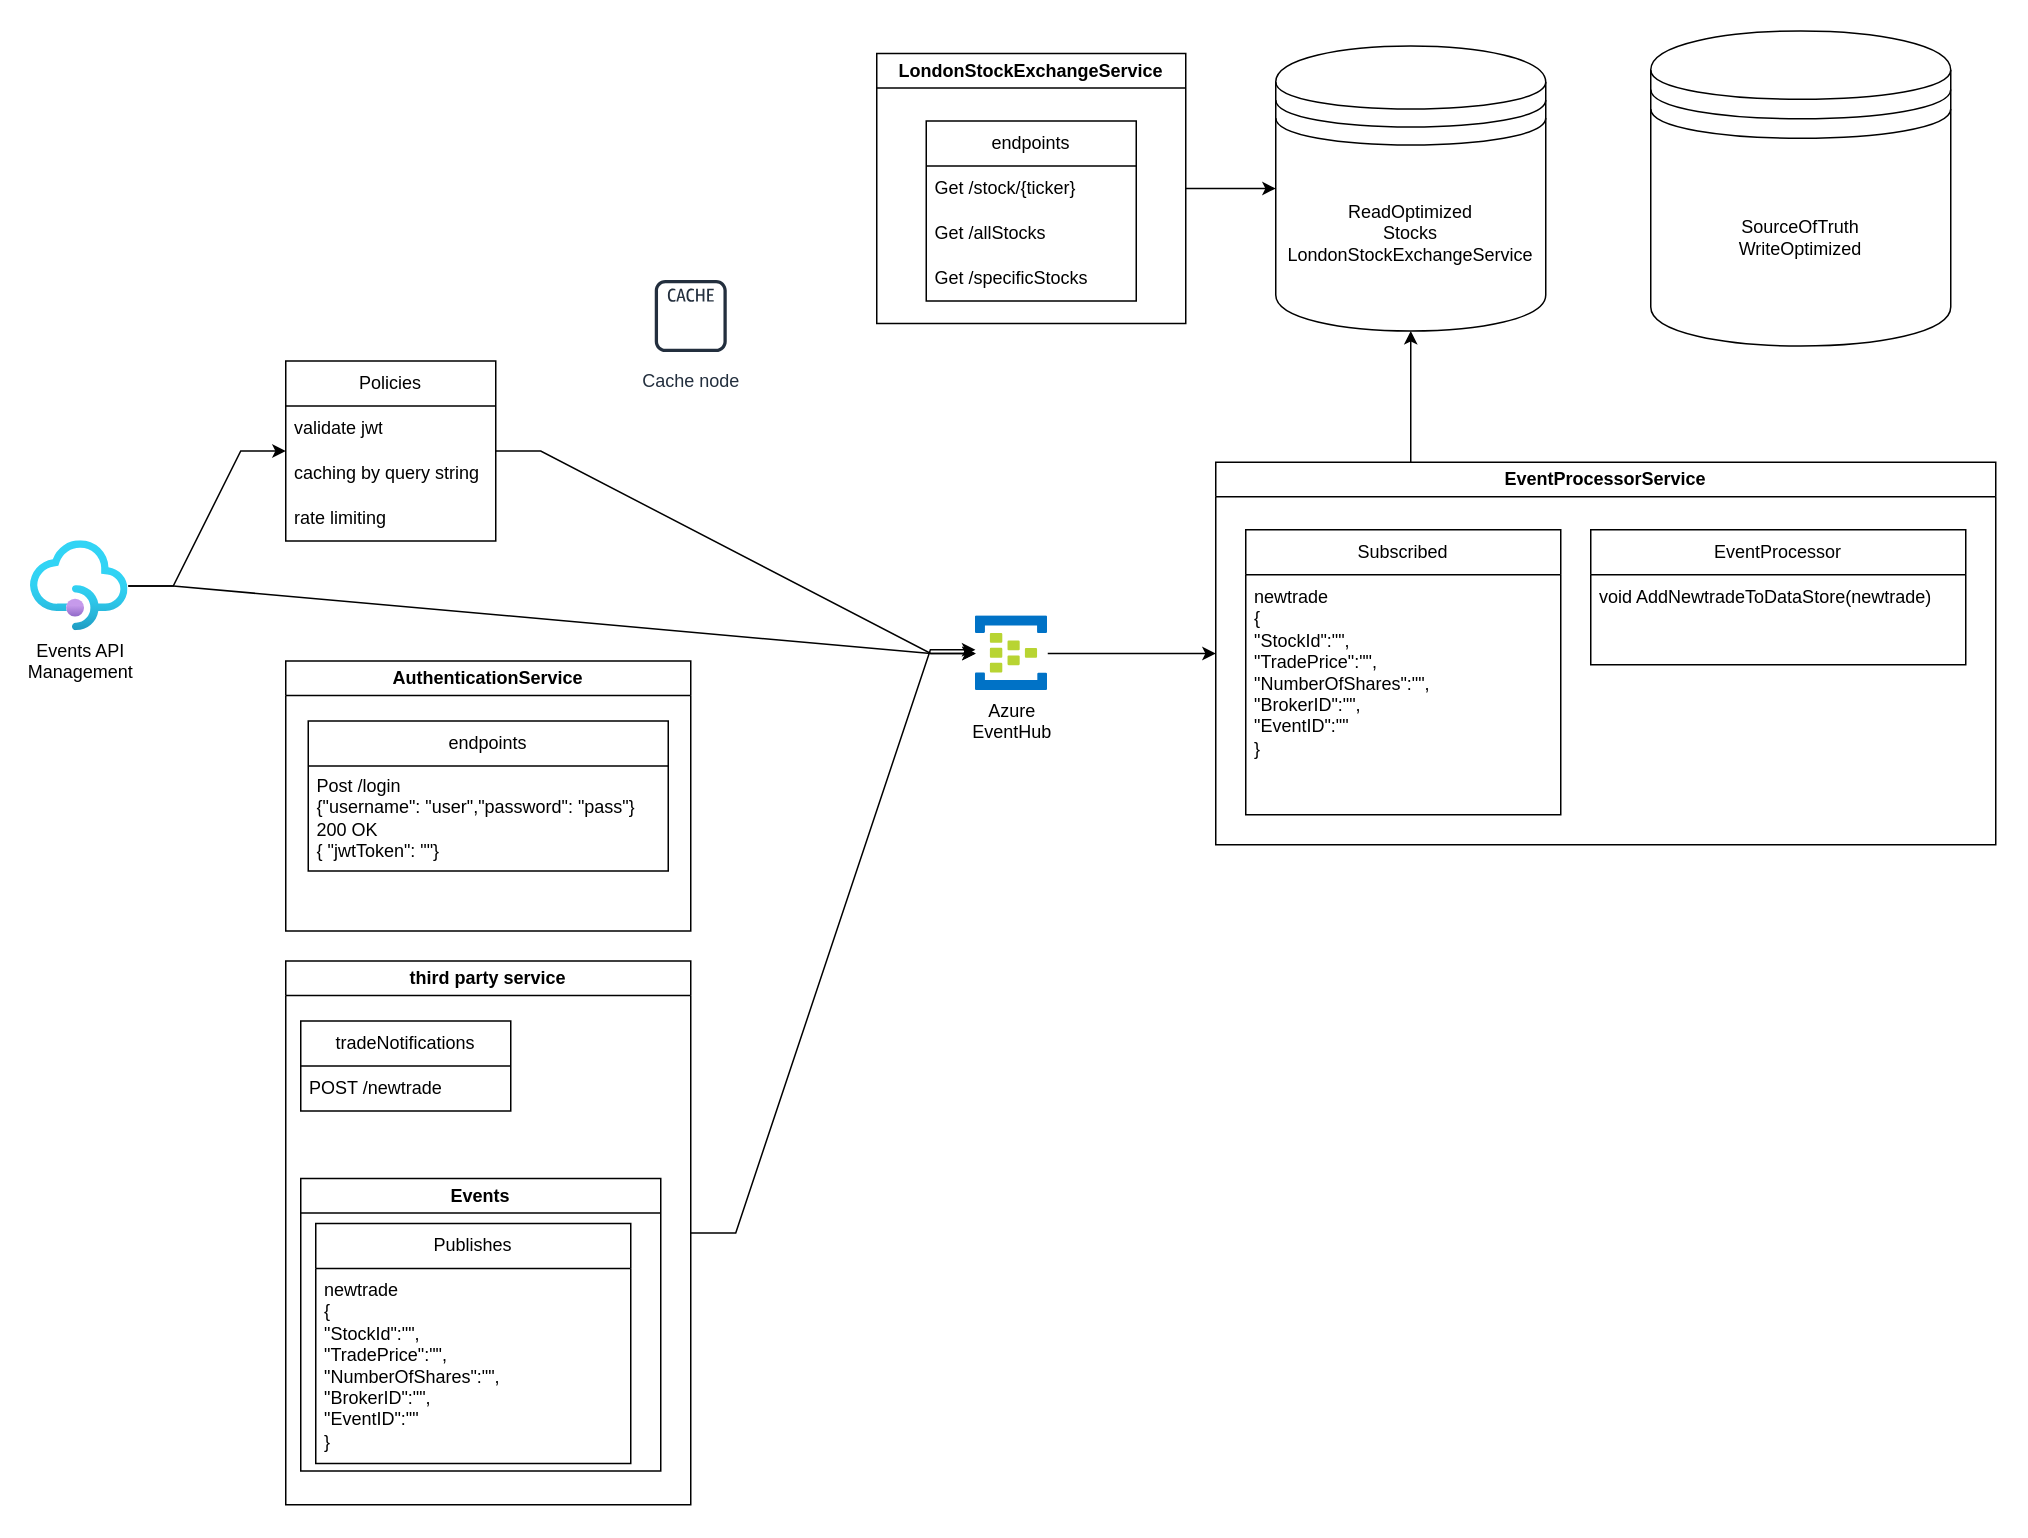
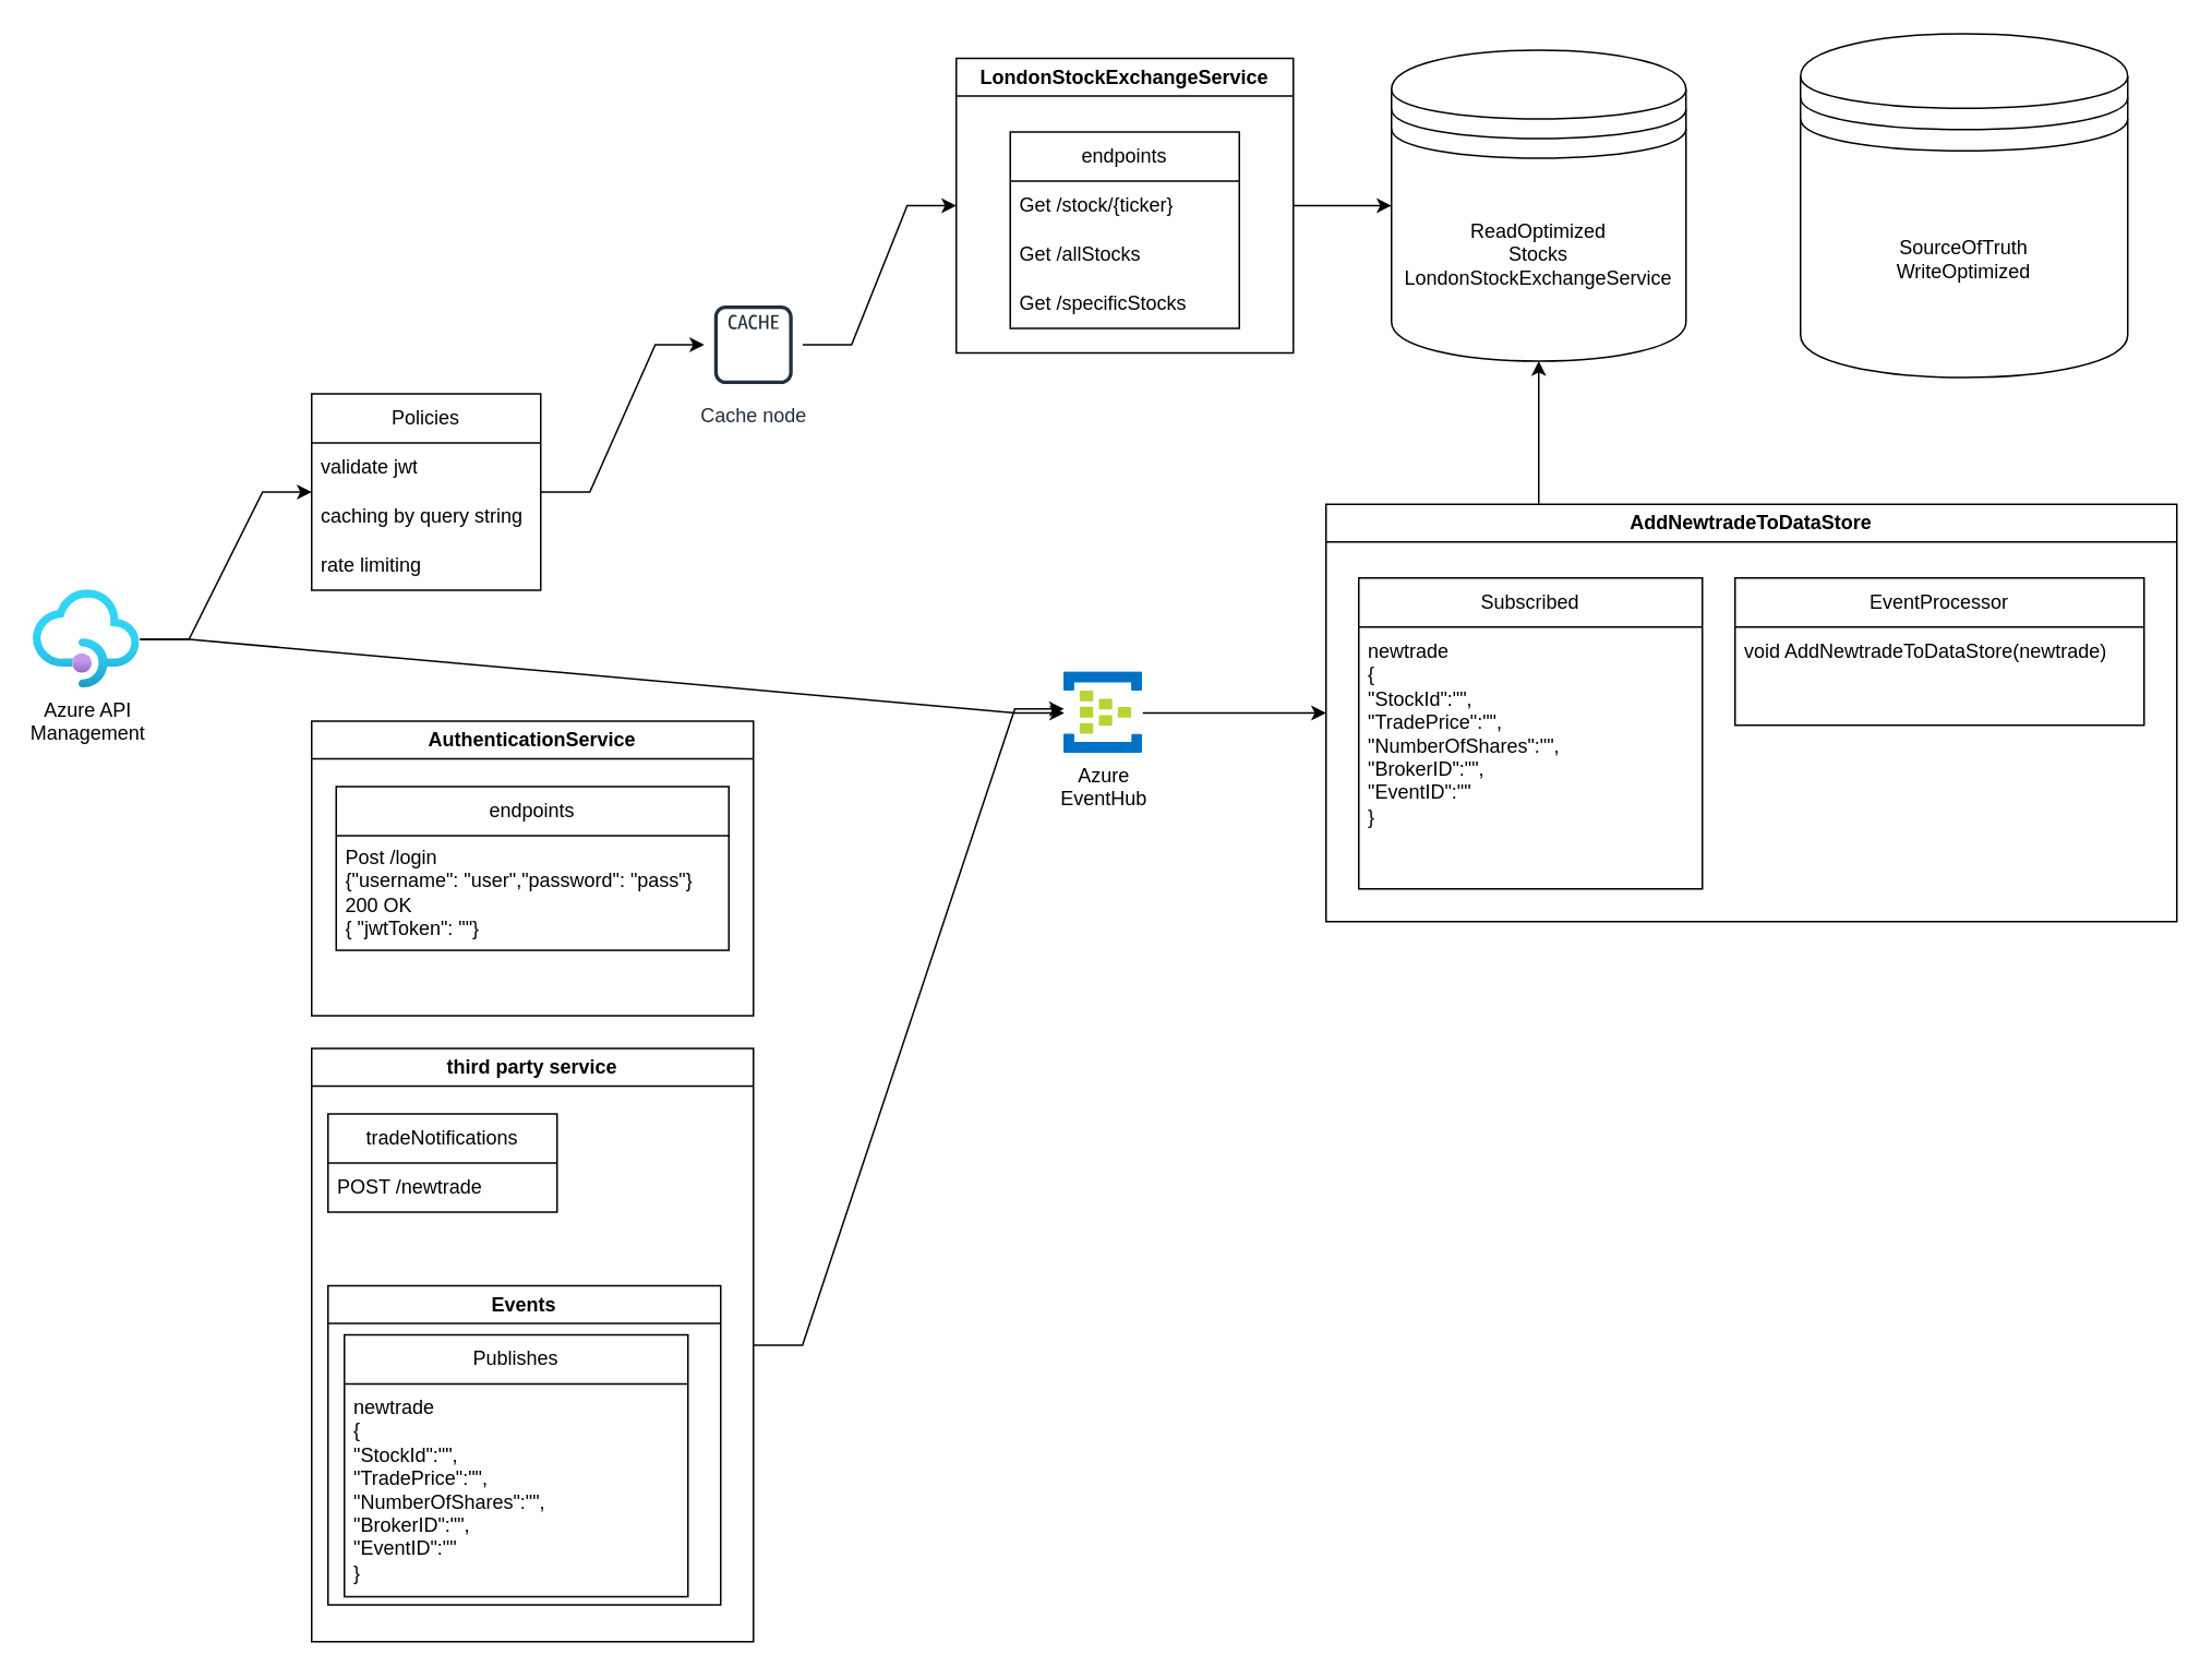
  <mxCell id="0" />
  <mxCell id="1" parent="0" />
  <mxCell id="2" style="edgeStyle=entityRelationEdgeStyle;rounded=0;orthogonalLoop=1;jettySize=auto;html=1;elbow=vertical;" parent="1" source="4" target="20" edge="1"><mxGeometry relative="1" as="geometry" /></mxCell>
  <mxCell id="3" style="edgeStyle=entityRelationEdgeStyle;rounded=0;orthogonalLoop=1;jettySize=auto;html=1;" parent="1" source="4" target="6" edge="1"><mxGeometry relative="1" as="geometry" /></mxCell>
- <mxCell id="4" value="Events API&lt;br&gt;Management" style="image;aspect=fixed;html=1;points=[];align=center;fontSize=12;image=img/lib/azure2/integration/API_Management_Services.svg;" parent="1" vertex="1"><mxGeometry x="20" y="360" width="65" height="60" as="geometry" /></mxCell>
- <mxCell id="5" style="edgeStyle=entityRelationEdgeStyle;rounded=0;orthogonalLoop=1;jettySize=auto;html=1;" parent="1" source="6" target="20" edge="1"><mxGeometry relative="1" as="geometry"><mxPoint x="420" y="340" as="targetPoint" /></mxGeometry></mxCell>
+ <mxCell id="4" value="Azure API&lt;br&gt;Management" style="image;aspect=fixed;html=1;points=[];align=center;fontSize=12;image=img/lib/azure2/integration/API_Management_Services.svg;" parent="1" vertex="1"><mxGeometry x="20" y="360" width="65" height="60" as="geometry" /></mxCell>
+ <mxCell id="5" style="edgeStyle=entityRelationEdgeStyle;rounded=0;orthogonalLoop=1;jettySize=auto;html=1;" parent="1" source="6" target="39" edge="1"><mxGeometry relative="1" as="geometry"><mxPoint x="420" y="340" as="targetPoint" /></mxGeometry></mxCell>
  <mxCell id="6" value="Policies" style="swimlane;fontStyle=0;childLayout=stackLayout;horizontal=1;startSize=30;horizontalStack=0;resizeParent=1;resizeParentMax=0;resizeLast=0;collapsible=1;marginBottom=0;whiteSpace=wrap;html=1;" parent="1" vertex="1"><mxGeometry x="190" y="240" width="140" height="120" as="geometry" /></mxCell>
  <mxCell id="7" value="validate jwt" style="text;strokeColor=none;fillColor=none;align=left;verticalAlign=middle;spacingLeft=4;spacingRight=4;overflow=hidden;points=[[0,0.5],[1,0.5]];portConstraint=eastwest;rotatable=0;whiteSpace=wrap;html=1;" parent="6" vertex="1"><mxGeometry y="30" width="140" height="30" as="geometry" /></mxCell>
  <mxCell id="8" value="caching by query string" style="text;strokeColor=none;fillColor=none;align=left;verticalAlign=middle;spacingLeft=4;spacingRight=4;overflow=hidden;points=[[0,0.5],[1,0.5]];portConstraint=eastwest;rotatable=0;whiteSpace=wrap;html=1;" parent="6" vertex="1"><mxGeometry y="60" width="140" height="30" as="geometry" /></mxCell>
  <mxCell id="9" value="rate limiting" style="text;strokeColor=none;fillColor=none;align=left;verticalAlign=middle;spacingLeft=4;spacingRight=4;overflow=hidden;points=[[0,0.5],[1,0.5]];portConstraint=eastwest;rotatable=0;whiteSpace=wrap;html=1;" parent="6" vertex="1"><mxGeometry y="90" width="140" height="30" as="geometry" /></mxCell>
  <mxCell id="10" value="AuthenticationService" style="swimlane;whiteSpace=wrap;html=1;" parent="1" vertex="1"><mxGeometry x="190" y="440" width="270" height="180" as="geometry" /></mxCell>
  <mxCell id="11" value="endpoints" style="swimlane;fontStyle=0;childLayout=stackLayout;horizontal=1;startSize=30;horizontalStack=0;resizeParent=1;resizeParentMax=0;resizeLast=0;collapsible=1;marginBottom=0;whiteSpace=wrap;html=1;" parent="10" vertex="1"><mxGeometry x="15" y="40" width="240" height="100" as="geometry" /></mxCell>
  <mxCell id="12" value="Post /login&lt;br style=&quot;border-color: var(--border-color);&quot;&gt;{&quot;username&quot;: &quot;user&quot;,&quot;password&quot;: &quot;pass&quot;}&lt;br style=&quot;border-color: var(--border-color);&quot;&gt;200 OK&lt;br style=&quot;border-color: var(--border-color);&quot;&gt;{ &quot;jwtToken&quot;: &quot;&quot;}" style="text;strokeColor=none;fillColor=none;align=left;verticalAlign=middle;spacingLeft=4;spacingRight=4;overflow=hidden;points=[[0,0.5],[1,0.5]];portConstraint=eastwest;rotatable=0;whiteSpace=wrap;html=1;" parent="11" vertex="1"><mxGeometry y="30" width="240" height="70" as="geometry" /></mxCell>
  <mxCell id="13" style="edgeStyle=orthogonalEdgeStyle;rounded=0;orthogonalLoop=1;jettySize=auto;html=1;" parent="1" source="14" target="36" edge="1"><mxGeometry relative="1" as="geometry" /></mxCell>
  <mxCell id="14" value="LondonStockExchangeService" style="swimlane;whiteSpace=wrap;html=1;" parent="1" vertex="1"><mxGeometry x="584" y="35" width="206" height="180" as="geometry" /></mxCell>
  <mxCell id="15" value="endpoints" style="swimlane;fontStyle=0;childLayout=stackLayout;horizontal=1;startSize=30;horizontalStack=0;resizeParent=1;resizeParentMax=0;resizeLast=0;collapsible=1;marginBottom=0;whiteSpace=wrap;html=1;" parent="14" vertex="1"><mxGeometry x="33" y="45" width="140" height="120" as="geometry" /></mxCell>
  <mxCell id="16" value="Get /stock/{ticker}" style="text;strokeColor=none;fillColor=none;align=left;verticalAlign=middle;spacingLeft=4;spacingRight=4;overflow=hidden;points=[[0,0.5],[1,0.5]];portConstraint=eastwest;rotatable=0;whiteSpace=wrap;html=1;" parent="15" vertex="1"><mxGeometry y="30" width="140" height="30" as="geometry" /></mxCell>
  <mxCell id="17" value="Get /allStocks" style="text;strokeColor=none;fillColor=none;align=left;verticalAlign=middle;spacingLeft=4;spacingRight=4;overflow=hidden;points=[[0,0.5],[1,0.5]];portConstraint=eastwest;rotatable=0;whiteSpace=wrap;html=1;" parent="15" vertex="1"><mxGeometry y="60" width="140" height="30" as="geometry" /></mxCell>
  <mxCell id="18" value="Get /specificStocks" style="text;strokeColor=none;fillColor=none;align=left;verticalAlign=middle;spacingLeft=4;spacingRight=4;overflow=hidden;points=[[0,0.5],[1,0.5]];portConstraint=eastwest;rotatable=0;whiteSpace=wrap;html=1;" parent="15" vertex="1"><mxGeometry y="90" width="140" height="30" as="geometry" /></mxCell>
  <mxCell id="19" style="edgeStyle=entityRelationEdgeStyle;rounded=0;orthogonalLoop=1;jettySize=auto;html=1;" parent="1" source="20" target="29" edge="1"><mxGeometry relative="1" as="geometry" /></mxCell>
  <mxCell id="20" value="Azure&lt;br&gt;EventHub" style="image;sketch=0;aspect=fixed;html=1;points=[];align=center;fontSize=12;image=img/lib/mscae/Event_Hubs.svg;" parent="1" vertex="1"><mxGeometry x="650" y="410" width="48" height="50" as="geometry" /></mxCell>
  <mxCell id="21" style="edgeStyle=entityRelationEdgeStyle;rounded=0;orthogonalLoop=1;jettySize=auto;html=1;startArrow=none;startFill=0;entryX=-0.005;entryY=0.45;entryDx=0;entryDy=0;entryPerimeter=0;" parent="1" source="22" target="20" edge="1"><mxGeometry relative="1" as="geometry"><mxPoint x="1820" y="740" as="sourcePoint" /></mxGeometry></mxCell>
  <mxCell id="22" value="third party service" style="swimlane;whiteSpace=wrap;html=1;" parent="1" vertex="1"><mxGeometry x="190" y="640" width="270" height="362.5" as="geometry" /></mxCell>
  <mxCell id="23" value="tradeNotifications" style="swimlane;fontStyle=0;childLayout=stackLayout;horizontal=1;startSize=30;horizontalStack=0;resizeParent=1;resizeParentMax=0;resizeLast=0;collapsible=1;marginBottom=0;whiteSpace=wrap;html=1;" parent="22" vertex="1"><mxGeometry x="10" y="40" width="140" height="60" as="geometry" /></mxCell>
  <mxCell id="24" value="POST /newtrade" style="text;strokeColor=none;fillColor=none;align=left;verticalAlign=middle;spacingLeft=4;spacingRight=4;overflow=hidden;points=[[0,0.5],[1,0.5]];portConstraint=eastwest;rotatable=0;whiteSpace=wrap;html=1;" parent="23" vertex="1"><mxGeometry y="30" width="140" height="30" as="geometry" /></mxCell>
  <mxCell id="25" value="Events" style="swimlane;whiteSpace=wrap;html=1;" parent="22" vertex="1"><mxGeometry x="10" y="145" width="240" height="195" as="geometry" /></mxCell>
  <mxCell id="26" value="Publishes" style="swimlane;fontStyle=0;childLayout=stackLayout;horizontal=1;startSize=30;horizontalStack=0;resizeParent=1;resizeParentMax=0;resizeLast=0;collapsible=1;marginBottom=0;whiteSpace=wrap;html=1;" parent="25" vertex="1"><mxGeometry x="10" y="30" width="210" height="160" as="geometry" /></mxCell>
  <mxCell id="27" value="newtrade&lt;br&gt;{&lt;br&gt;&quot;StockId&quot;:&quot;&quot;,&lt;br&gt;&quot;TradePrice&quot;:&quot;&quot;,&lt;br&gt;&quot;NumberOfShares&quot;:&quot;&quot;,&lt;br&gt;&quot;BrokerID&quot;:&quot;&quot;,&lt;br&gt;&quot;EventID&quot;:&quot;&quot;&lt;br&gt;}" style="text;strokeColor=none;fillColor=none;align=left;verticalAlign=middle;spacingLeft=4;spacingRight=4;overflow=hidden;points=[[0,0.5],[1,0.5]];portConstraint=eastwest;rotatable=0;whiteSpace=wrap;html=1;" parent="26" vertex="1"><mxGeometry y="30" width="210" height="130" as="geometry" /></mxCell>
  <mxCell id="28" style="rounded=0;orthogonalLoop=1;jettySize=auto;html=1;exitX=0.25;exitY=0;exitDx=0;exitDy=0;" parent="1" source="29" target="36" edge="1"><mxGeometry relative="1" as="geometry" /></mxCell>
- <mxCell id="29" value="EventProcessorService" style="swimlane;whiteSpace=wrap;html=1;" parent="1" vertex="1"><mxGeometry x="810" y="307.5" width="520" height="255" as="geometry" /></mxCell>
+ <mxCell id="29" value="AddNewtradeToDataStore" style="swimlane;whiteSpace=wrap;html=1;" parent="1" vertex="1"><mxGeometry x="810" y="307.5" width="520" height="255" as="geometry" /></mxCell>
  <mxCell id="30" value="Subscribed" style="swimlane;fontStyle=0;childLayout=stackLayout;horizontal=1;startSize=30;horizontalStack=0;resizeParent=1;resizeParentMax=0;resizeLast=0;collapsible=1;marginBottom=0;whiteSpace=wrap;html=1;" parent="29" vertex="1"><mxGeometry x="20" y="45" width="210" height="190" as="geometry" /></mxCell>
  <mxCell id="31" value="newtrade&lt;br style=&quot;border-color: var(--border-color);&quot;&gt;{&lt;br style=&quot;border-color: var(--border-color);&quot;&gt;&quot;StockId&quot;:&quot;&quot;,&lt;br style=&quot;border-color: var(--border-color);&quot;&gt;&quot;TradePrice&quot;:&quot;&quot;,&lt;br style=&quot;border-color: var(--border-color);&quot;&gt;&quot;NumberOfShares&quot;:&quot;&quot;,&lt;br style=&quot;border-color: var(--border-color);&quot;&gt;&quot;BrokerID&quot;:&quot;&quot;,&lt;br style=&quot;border-color: var(--border-color);&quot;&gt;&quot;EventID&quot;:&quot;&quot;&lt;br style=&quot;border-color: var(--border-color);&quot;&gt;}" style="text;strokeColor=none;fillColor=none;align=left;verticalAlign=middle;spacingLeft=4;spacingRight=4;overflow=hidden;points=[[0,0.5],[1,0.5]];portConstraint=eastwest;rotatable=0;whiteSpace=wrap;html=1;" parent="30" vertex="1"><mxGeometry y="30" width="210" height="130" as="geometry" /></mxCell>
  <mxCell id="32" value="&amp;nbsp;" style="text;strokeColor=none;fillColor=none;align=left;verticalAlign=middle;spacingLeft=4;spacingRight=4;overflow=hidden;points=[[0,0.5],[1,0.5]];portConstraint=eastwest;rotatable=0;whiteSpace=wrap;html=1;" parent="30" vertex="1"><mxGeometry y="160" width="210" height="30" as="geometry" /></mxCell>
  <mxCell id="33" value="EventProcessor" style="swimlane;fontStyle=0;childLayout=stackLayout;horizontal=1;startSize=30;horizontalStack=0;resizeParent=1;resizeParentMax=0;resizeLast=0;collapsible=1;marginBottom=0;whiteSpace=wrap;html=1;" parent="29" vertex="1"><mxGeometry x="250" y="45" width="250" height="90" as="geometry" /></mxCell>
  <mxCell id="34" value="void AddNewtradeToDataStore(newtrade)" style="text;strokeColor=none;fillColor=none;align=left;verticalAlign=middle;spacingLeft=4;spacingRight=4;overflow=hidden;points=[[0,0.5],[1,0.5]];portConstraint=eastwest;rotatable=0;whiteSpace=wrap;html=1;" parent="33" vertex="1"><mxGeometry y="30" width="250" height="30" as="geometry" /></mxCell>
  <mxCell id="35" value="&amp;nbsp;" style="text;strokeColor=none;fillColor=none;align=left;verticalAlign=middle;spacingLeft=4;spacingRight=4;overflow=hidden;points=[[0,0.5],[1,0.5]];portConstraint=eastwest;rotatable=0;whiteSpace=wrap;html=1;" parent="33" vertex="1"><mxGeometry y="60" width="250" height="30" as="geometry" /></mxCell>
  <mxCell id="36" value="ReadOptimized&lt;br&gt;Stocks&lt;br&gt;LondonStockExchangeService" style="shape=datastore;whiteSpace=wrap;html=1;" parent="1" vertex="1"><mxGeometry x="850" y="30" width="180" height="190" as="geometry" /></mxCell>
  <mxCell id="37" value="SourceOfTruth&lt;br&gt;WriteOptimized" style="shape=datastore;whiteSpace=wrap;html=1;" parent="1" vertex="1"><mxGeometry x="1100" y="20" width="200" height="210" as="geometry" /></mxCell>
+ <mxCell id="38" style="edgeStyle=entityRelationEdgeStyle;rounded=0;orthogonalLoop=1;jettySize=auto;html=1;" edge="1" parent="1" source="39" target="14"><mxGeometry relative="1" as="geometry" /></mxCell>
  <mxCell id="39" value="Cache node" style="sketch=0;outlineConnect=0;fontColor=#232F3E;gradientColor=none;strokeColor=#232F3E;fillColor=#ffffff;dashed=0;verticalLabelPosition=bottom;verticalAlign=top;align=center;html=1;fontSize=12;fontStyle=0;aspect=fixed;shape=mxgraph.aws4.resourceIcon;resIcon=mxgraph.aws4.cache_node;" vertex="1" parent="1"><mxGeometry x="430" y="180" width="60" height="60" as="geometry" /></mxCell>
